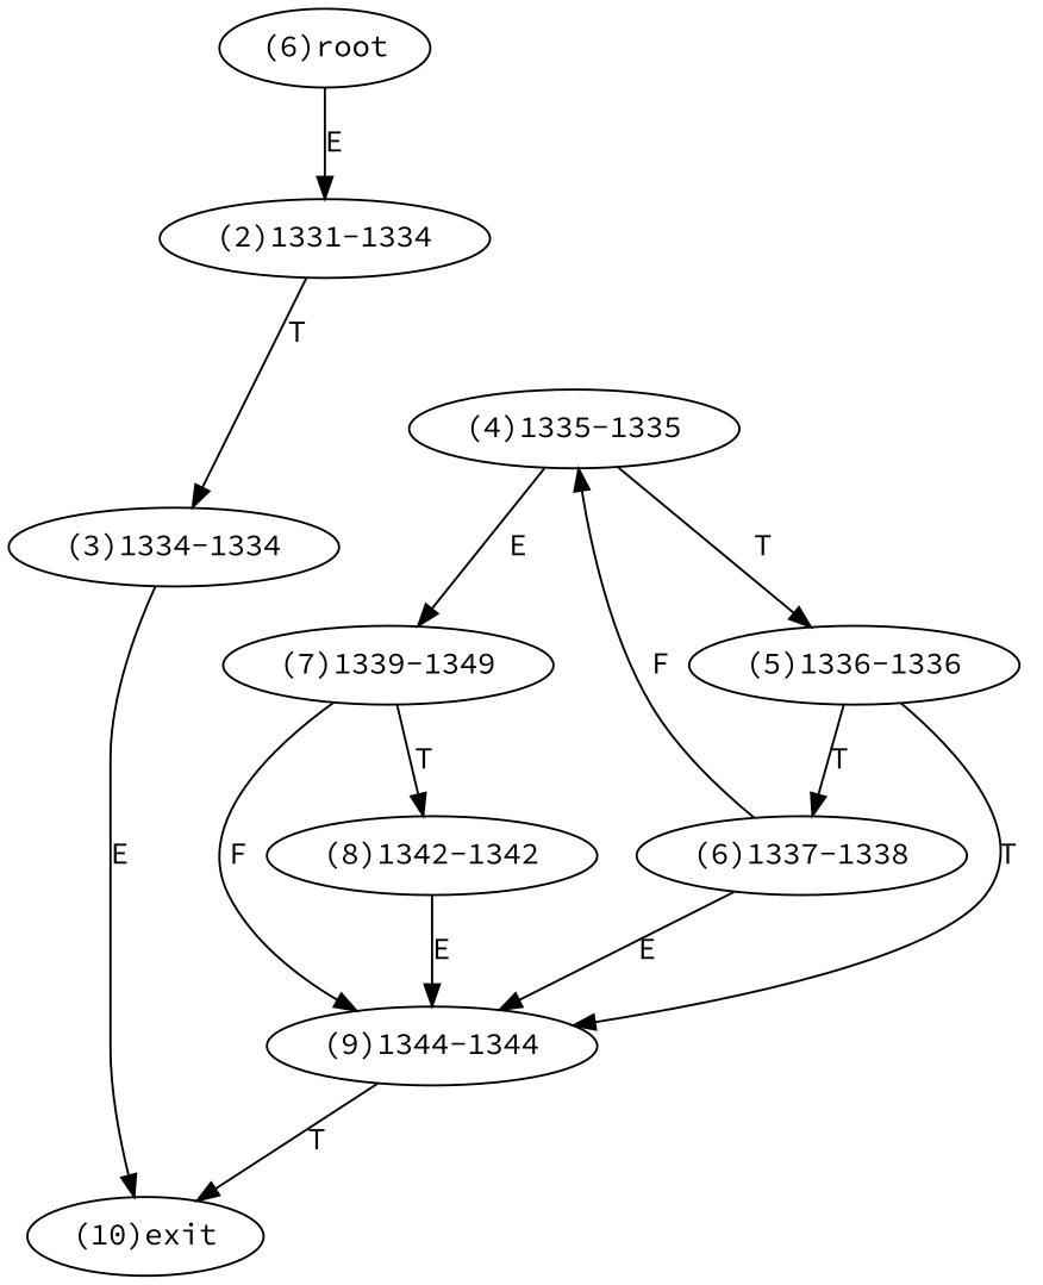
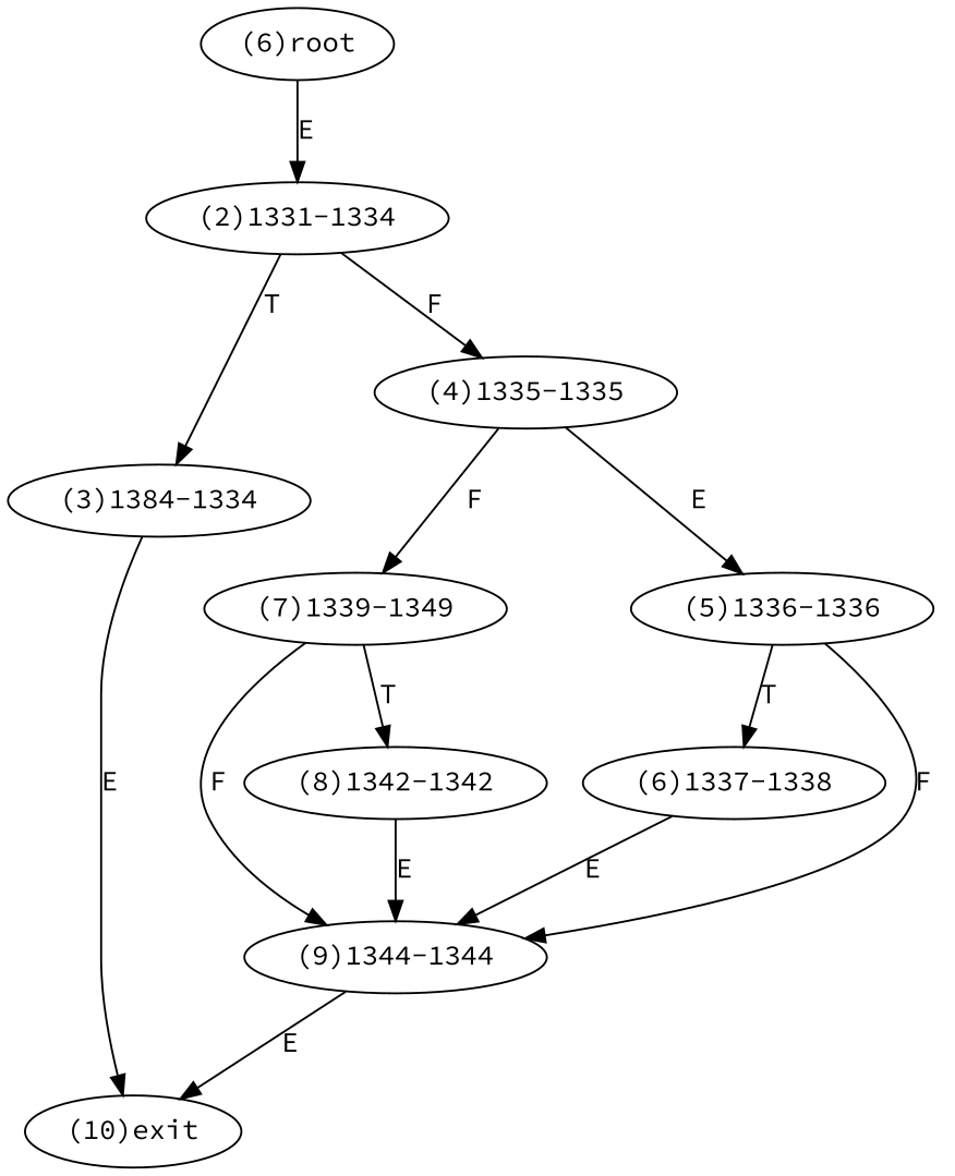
  digraph {
    fontname="Source Code Pro"
    node [fontname="Source Code Pro"]
    edge [fontname="Source Code Pro"]
    n1 [label="(6)root"]
    n2 [label="(2)1331-1334"]
-   n3 [label="(3)1334-1334"]
+   n3 [label="(3)1384-1334"]
    n4 [label="(4)1335-1335"]
    n5 [label="(10)exit"]
    n6 [label="(5)1336-1336"]
    n7 [label="(7)1339-1349"]
    n8 [label="(6)1337-1338"]
    n9 [label="(9)1344-1344"]
    n10 [label="(8)1342-1342"]
    n1 -> n2 [label=E]
    n2 -> n3 [label=T]
-   n8 -> n4 [label=F]
+   n2 -> n4 [label=F]
    n3 -> n5 [label=E]
-   n4 -> n6 [label=T]
-   n4 -> n7 [label=E]
+   n4 -> n6 [label=E]
+   n4 -> n7 [label=F]
    n6 -> n8 [label=T]
-   n6 -> n9 [label=T]
+   n6 -> n9 [label=F]
    n7 -> n9 [label=F]
    n7 -> n10 [label=T]
    n8 -> n9 [label=E]
-   n9 -> n5 [label=T]
+   n9 -> n5 [label=E]
    n10 -> n9 [label=E]
  }
